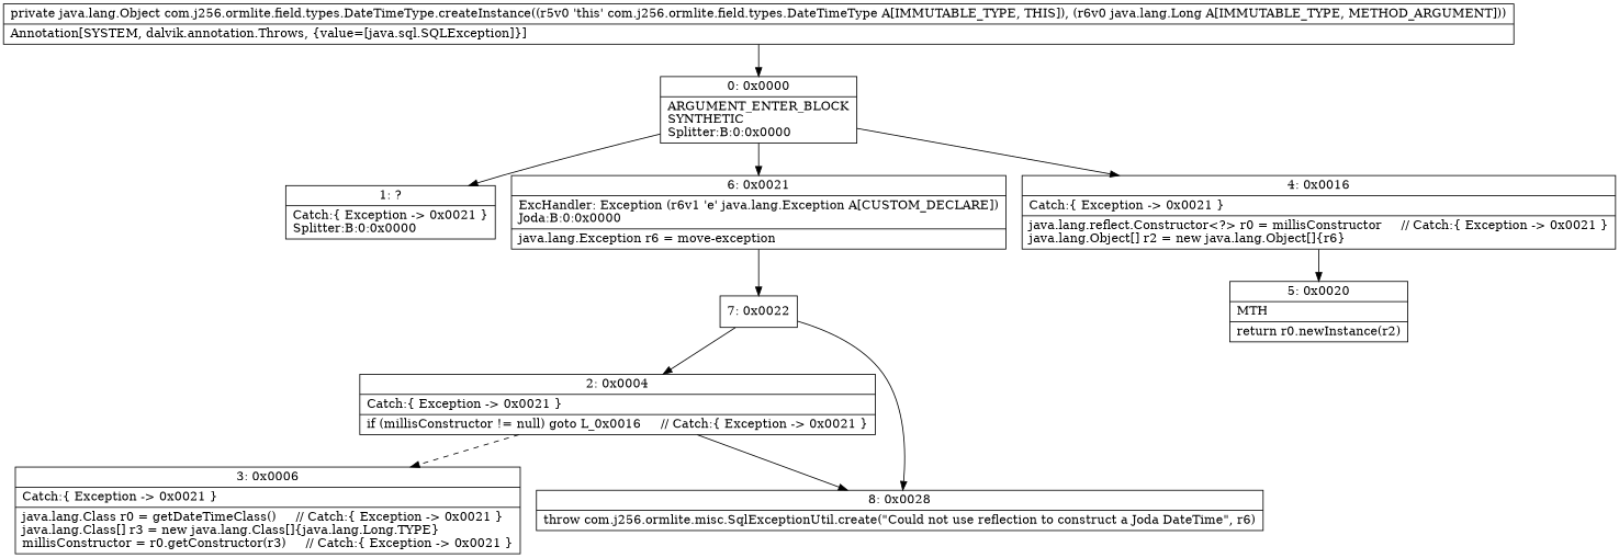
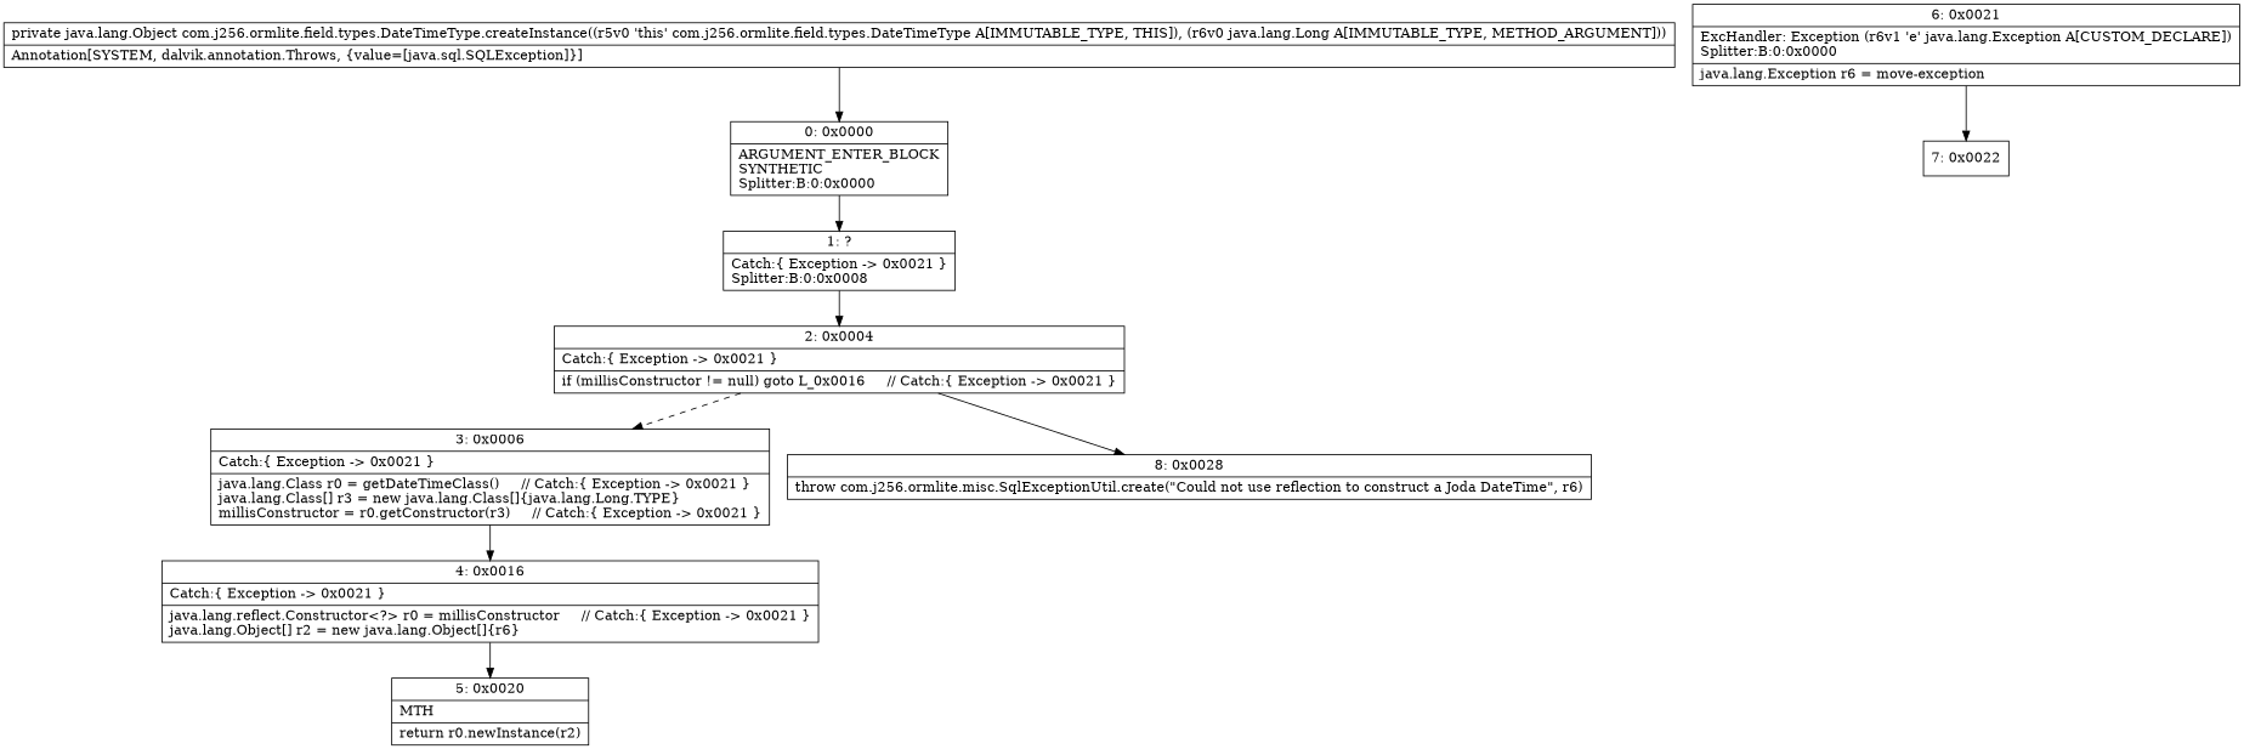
  digraph {
    node [shape=record]
    n1 [label="{0\:\ 0x0000|ARGUMENT_ENTER_BLOCK\lSYNTHETIC\lSplitter:B:0:0x0000\l}"]
-   n2 [label="{1\:\ ?|Catch:\{ Exception \-\> 0x0021 \}\lSplitter:B:0:0x0000\l}"]
-   n3 [label="{6\:\ 0x0021|ExcHandler: Exception (r6v1 'e' java.lang.Exception A[CUSTOM_DECLARE])\lJoda:B:0:0x0000\l|java.lang.Exception r6 = move\-exception\l}"]
+   n2 [label="{1\:\ ?|Catch:\{ Exception \-\> 0x0021 \}\lSplitter:B:0:0x0008\l}"]
+   n3 [label="{6\:\ 0x0021|ExcHandler: Exception (r6v1 'e' java.lang.Exception A[CUSTOM_DECLARE])\lSplitter:B:0:0x0000\l|java.lang.Exception r6 = move\-exception\l}"]
    n4 [label="{2\:\ 0x0004|Catch:\{ Exception \-\> 0x0021 \}\l|if (millisConstructor != null) goto L_0x0016     \/\/ Catch:\{ Exception \-\> 0x0021 \}\l}"]
    n5 [label="{7\:\ 0x0022}"]
    n6 [label="{3\:\ 0x0006|Catch:\{ Exception \-\> 0x0021 \}\l|java.lang.Class r0 = getDateTimeClass()     \/\/ Catch:\{ Exception \-\> 0x0021 \}\ljava.lang.Class[] r3 = new java.lang.Class[]\{java.lang.Long.TYPE\}\lmillisConstructor = r0.getConstructor(r3)     \/\/ Catch:\{ Exception \-\> 0x0021 \}\l}"]
    n7 [label="{8\:\ 0x0028|throw com.j256.ormlite.misc.SqlExceptionUtil.create(\"Could not use reflection to construct a Joda DateTime\", r6)\l}"]
    n8 [label="{4\:\ 0x0016|Catch:\{ Exception \-\> 0x0021 \}\l|java.lang.reflect.Constructor\<?\> r0 = millisConstructor     \/\/ Catch:\{ Exception \-\> 0x0021 \}\ljava.lang.Object[] r2 = new java.lang.Object[]\{r6\}\l}"]
    n9 [label="{5\:\ 0x0020|MTH\l|return r0.newInstance(r2)\l}"]
    n10 [label="{private java.lang.Object com.j256.ormlite.field.types.DateTimeType.createInstance((r5v0 'this' com.j256.ormlite.field.types.DateTimeType A[IMMUTABLE_TYPE, THIS]), (r6v0 java.lang.Long A[IMMUTABLE_TYPE, METHOD_ARGUMENT]))  | Annotation[SYSTEM, dalvik.annotation.Throws, \{value=[java.sql.SQLException]\}]\l}"]
    n1 -> n2
-   n1 -> n3
-   n5 -> n4
+   n2 -> n4
    n3 -> n5
    n4 -> n6 [style=dashed]
    n4 -> n7
-   n5 -> n7
-   n1 -> n8
+   n6 -> n8
    n8 -> n9
    n10 -> n1
  }
